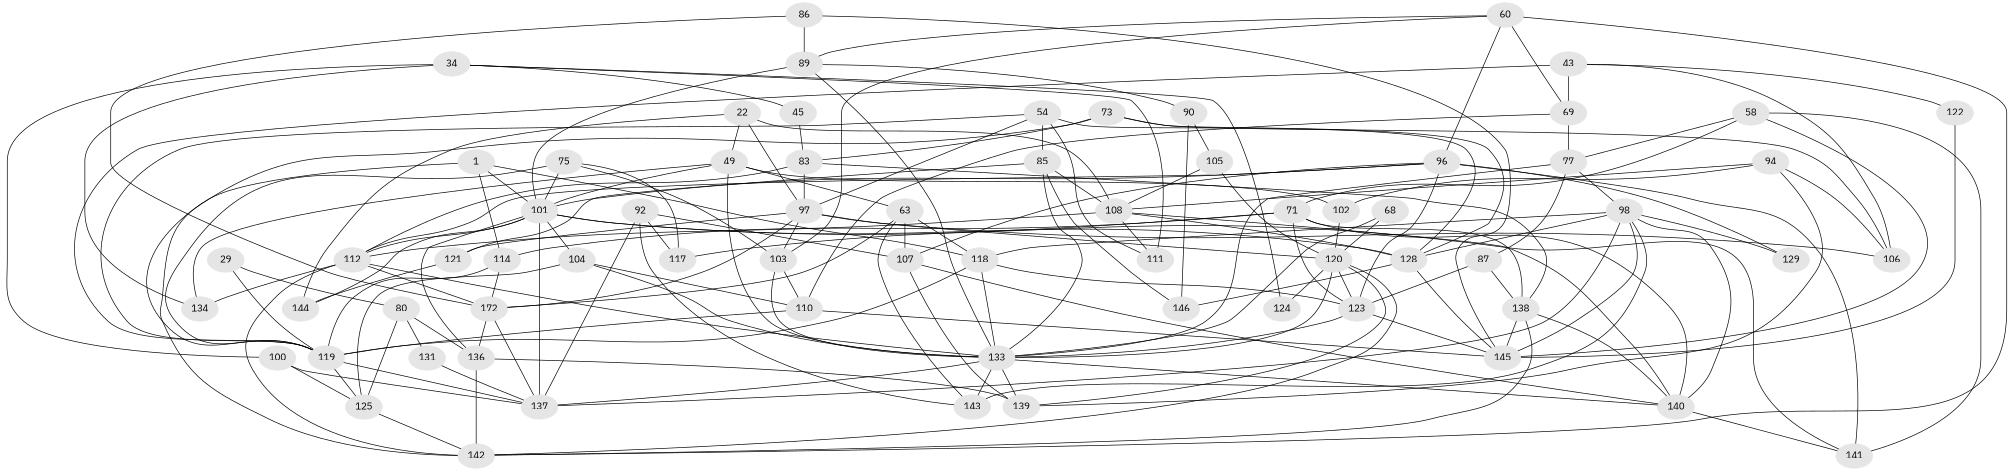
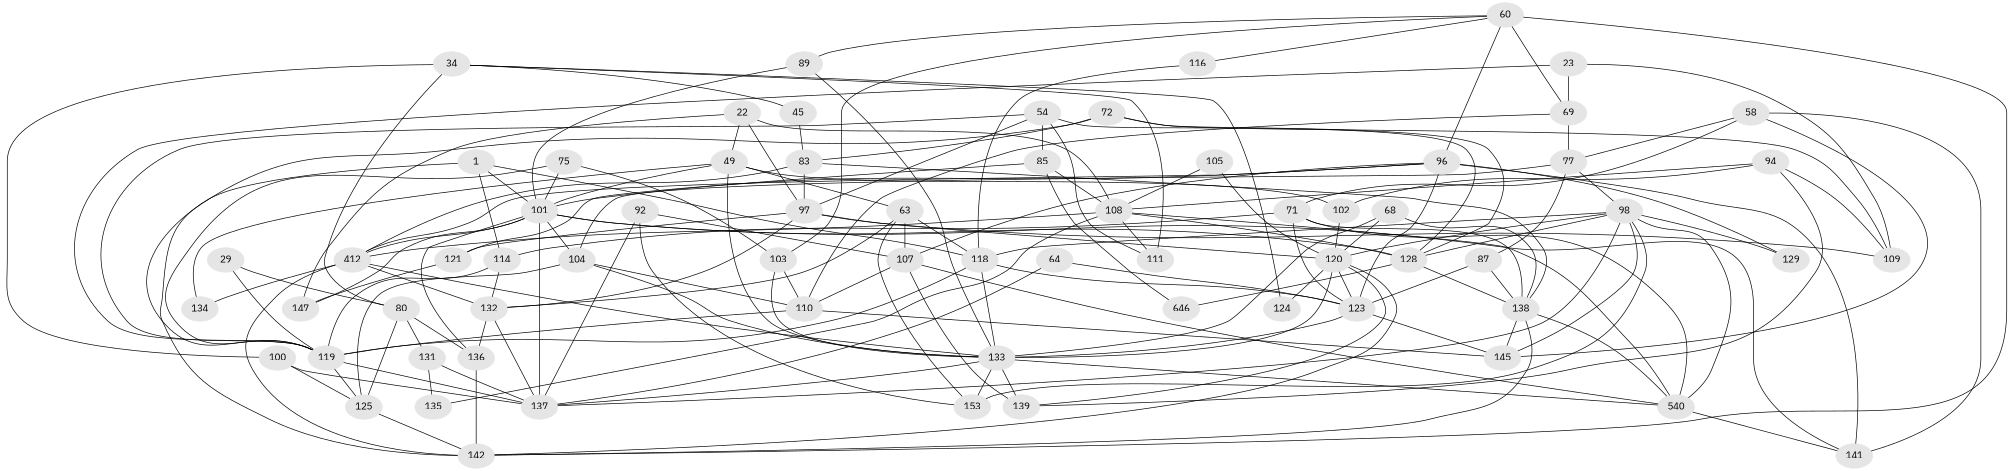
  graph {
    fontname="IBM Plex Sans"
    node [color=gray90 fontname="IBM Plex Sans" style=filled]
    edge [fontname="IBM Plex Sans"]
    101 [super="+38+42"]
-   144
+   144 [label=147]
    128 [super="+30+61"]
    141
    137 [super="+130"]
    136 [super="+48"]
-   112 [super="+11+84"]
+   112 [super="+11+84" label=412]
    104
    1
    114
    118 [super="+10+106+91"]
    142 [super="+99"]
    119 [super="+21+78"]
-   132 [super="+39" label=172]
+   132 [super="+39"]
    133 [super="+72+81"]
    123 [super="+62+95"]
    49 [super="+12"]
    134
    63
    102
    22
    97 [super="+15+53"]
    108 [super="+27"]
-   109 [label=106]
+   109
    103
    120 [super="+52+59+115"]
    121
    111
-   140 [super="+7+93"]
+   140 [super="+7+93" label=540]
+   135
    29
    80
    125 [super="+24+57"]
    131
    34
    45
    100 [super="+47"]
    124
    83
-   43
+   43 [label=23]
    69
-   122
    77
    110 [super="+16"]
    145 [super="+23+126"]
    138 [super="+33+25+127"]
    107 [super="+31+70"]
-   143 [super="+51"]
+   143 [super="+51" label=153]
    139 [super="+65"]
    85 [super="+66"]
-   146
+   146 [label=646]
    54
    71 [super="+50"]
-   117
    58
    87
    98 [super="+88"]
    60
    89
    96 [super="+76"]
-   90
+   116
    129
+   64
    68 [super="+44"]
-   73
+   73 [label=72]
    75 [super="+19+32"]
-   86
    105
    92
    94
    101 -- 144
    101 -- 128
    101 -- 141
    101 -- 137 [weight=2]
    101 -- 136
    101 -- 112
    101 -- 104
-   128 -- 145
+   128 -- 138
    128 -- 146
    136 -- 142
-   136 -- 139
    112 -- 142
    112 -- 132 [weight=2]
    112 -- 133 [weight=2]
    112 -- 134
    104 -- 133
    104 -- 125
    104 -- 110
    1 -- 101
    1 -- 114
    1 -- 118
    1 -- 142 [weight=2]
    114 -- 119
    114 -- 132
    118 -- 119
    118 -- 133 [weight=4]
    118 -- 123
    119 -- 137 [weight=2]
    119 -- 125
    132 -- 137
    132 -- 136
    133 -- 137 [weight=3]
    133 -- 140 [weight=2]
    133 -- 143 [weight=2]
    133 -- 139 [weight=2]
    123 -- 133
    123 -- 145 [weight=2]
    49 -- 101
    49 -- 133
    49 -- 134
    49 -- 63
    49 -- 102
    63 -- 118
    63 -- 132
    63 -- 107
    63 -- 143
    102 -- 120
    22 -- 144
    22 -- 49 [weight=2]
    22 -- 97 [weight=2]
    22 -- 108
    97 -- 132
    97 -- 109
-   97 -- 103
    97 -- 120 [weight=2]
    97 -- 121
    108 -- 128
    108 -- 112
    108 -- 111
    108 -- 140
+   108 -- 135
    103 -- 133
    103 -- 110
    120 -- 142
    120 -- 133 [weight=2]
    120 -- 123
    120 -- 124 [weight=2]
    120 -- 139
    121 -- 144
    140 -- 141
    29 -- 119
    29 -- 80
    80 -- 136
    80 -- 125
    80 -- 131
    125 -- 142
    131 -- 137
-   34 -- 134
+   131 -- 135
+   34 -- 80
    34 -- 111
    34 -- 45
    34 -- 100
    34 -- 124
    45 -- 83
    100 -- 137 [weight=2]
    100 -- 125
    83 -- 112
    83 -- 97
    83 -- 138
    43 -- 119 [weight=2]
    43 -- 109
    43 -- 69
-   43 -- 122
    69 -- 77
    69 -- 110
-   122 -- 145
-   77 -- 133
+   77 -- 104
    77 -- 87
    77 -- 98
    110 -- 119
    110 -- 145 [weight=2]
    138 -- 142
    138 -- 140
    138 -- 145 [weight=2]
    107 -- 140
+   107 -- 110 [weight=2]
    107 -- 139
-   85 -- 133
    85 -- 108
    85 -- 121
    85 -- 146
    54 -- 128
    54 -- 119
    54 -- 97
    54 -- 111
    54 -- 85
    71 -- 114
    71 -- 123
    71 -- 140 [weight=2]
    71 -- 138
-   71 -- 117
    58 -- 141
    58 -- 77
    58 -- 145
    58 -- 71
    87 -- 123
    87 -- 138
    98 -- 128
    98 -- 137
    98 -- 118
+   98 -- 120 [weight=3]
    98 -- 140
    98 -- 145 [weight=2]
    98 -- 143 [weight=2]
    98 -- 129
    60 -- 142 [weight=2]
    60 -- 103
    60 -- 69
    60 -- 89
    60 -- 96
+   60 -- 116
    89 -- 101
    89 -- 133
-   89 -- 90
    96 -- 101
    96 -- 141
    96 -- 112
    96 -- 123 [weight=2]
    96 -- 107
    96 -- 129
-   90 -- 146
-   90 -- 105
+   116 -- 118
+   64 -- 137
+   64 -- 123
    68 -- 133
    68 -- 120
+   68 -- 138
    73 -- 128
    73 -- 119
    73 -- 109
    73 -- 83
    75 -- 101 [weight=2]
    75 -- 119 [weight=2]
    75 -- 103
-   75 -- 117
-   86 -- 132
-   86 -- 145
-   86 -- 89
    105 -- 108
    105 -- 120
    92 -- 137
    92 -- 107
    92 -- 143
-   92 -- 117
    94 -- 102
    94 -- 108
    94 -- 109
    94 -- 139
  }
